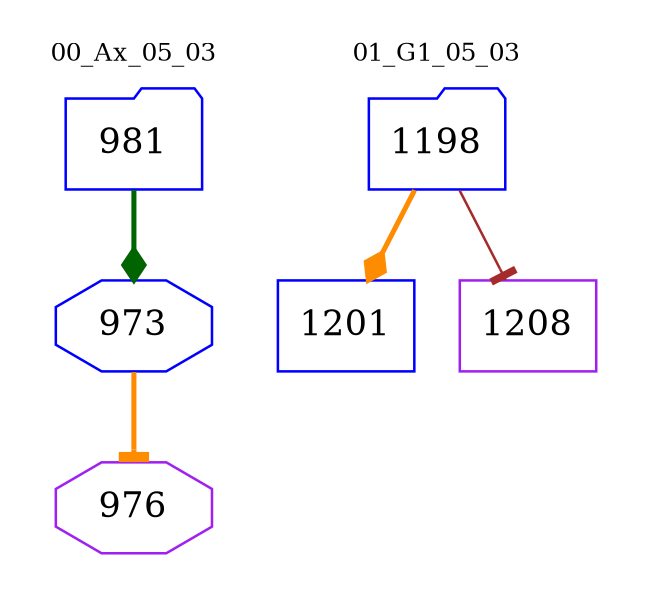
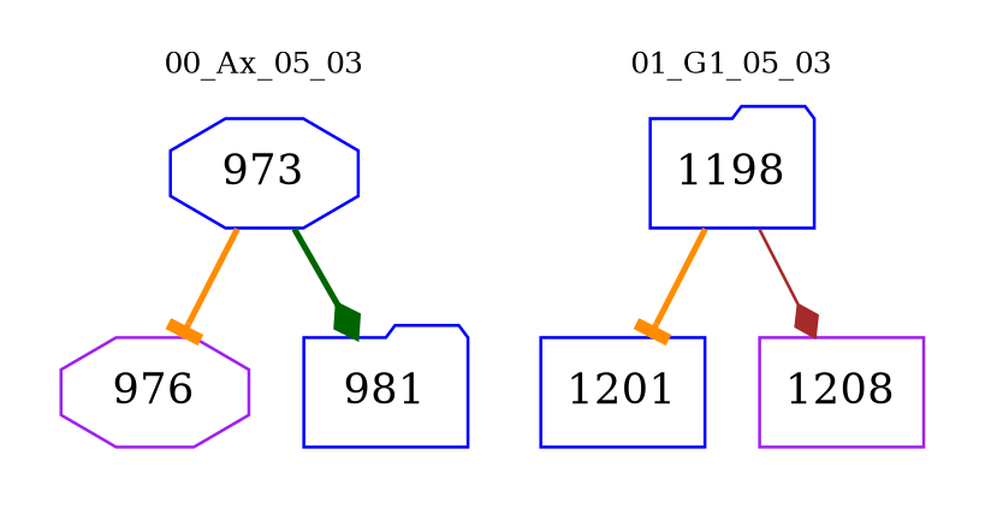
  digraph {
    node [color=blue shape=octagon]
    edge [arrowhead=tee color=darkorange style=bold]
    n1 [label=973]
    n2 [color=purple label=976]
    n3 [label=981 shape=folder]
    n4 [label=1198 shape=folder]
    n5 [label=1201 shape=box]
    n6 [color=purple label=1208 shape=box]
    subgraph cluster_1 {
      color=white
      fontsize=10
      label="00_Ax_05_03"
      n1
      n2
      n3
    }
    subgraph cluster_2 {
      color=white
      fontsize=10
      label="01_G1_05_03"
      n4
      n5
      n6
    }
    n1 -> n2
-   n3 -> n1 [arrowhead=diamond color=darkgreen]
-   n4 -> n5 [arrowhead=diamond]
-   n4 -> n6 [color=brown style=solid]
+   n1 -> n3 [arrowhead=diamond color=darkgreen]
+   n4 -> n5
+   n4 -> n6 [arrowhead=diamond color=brown style=solid]
  }
